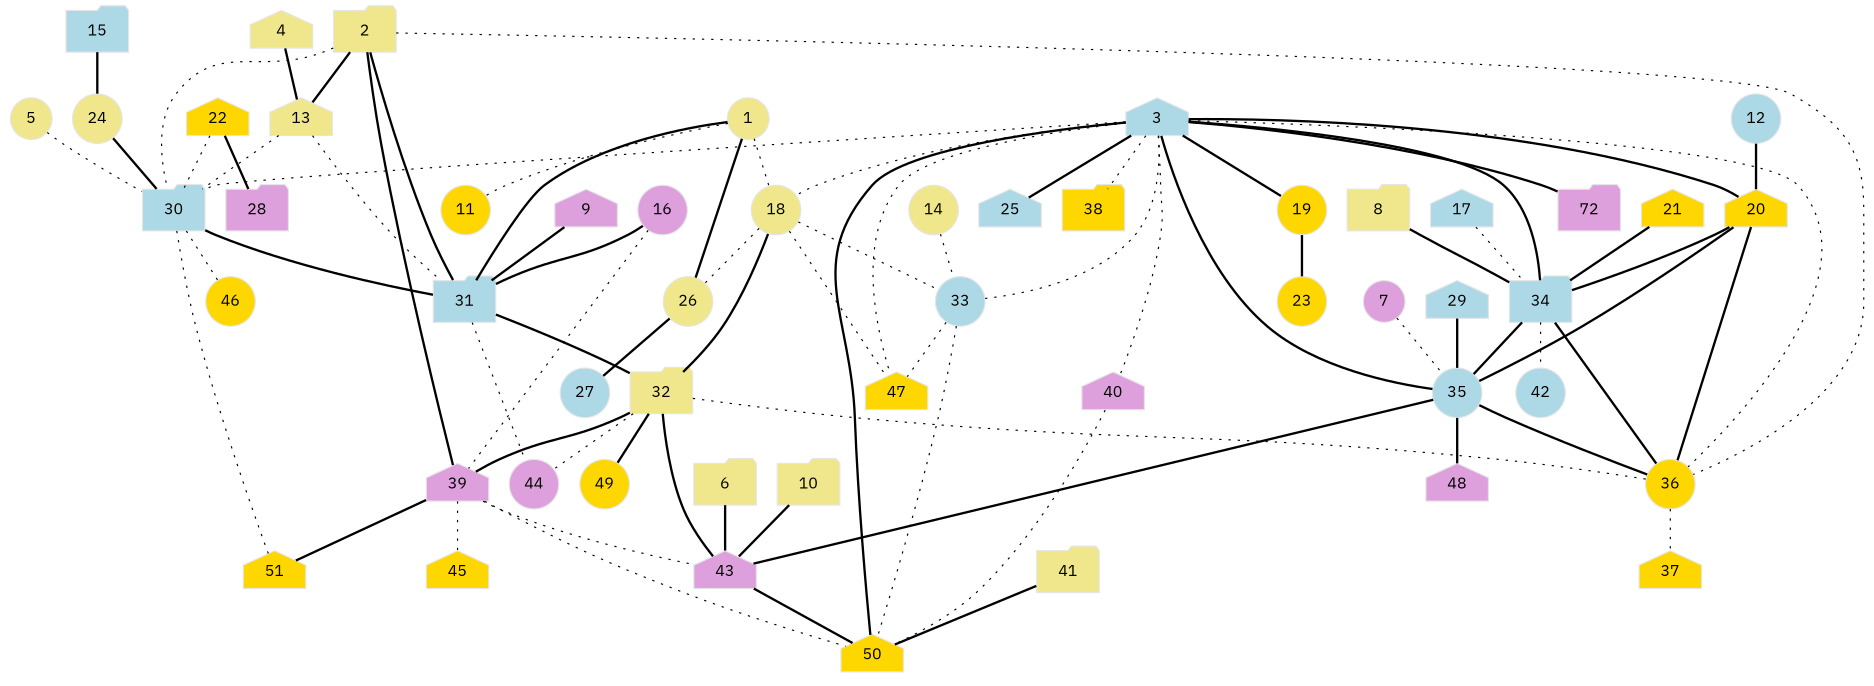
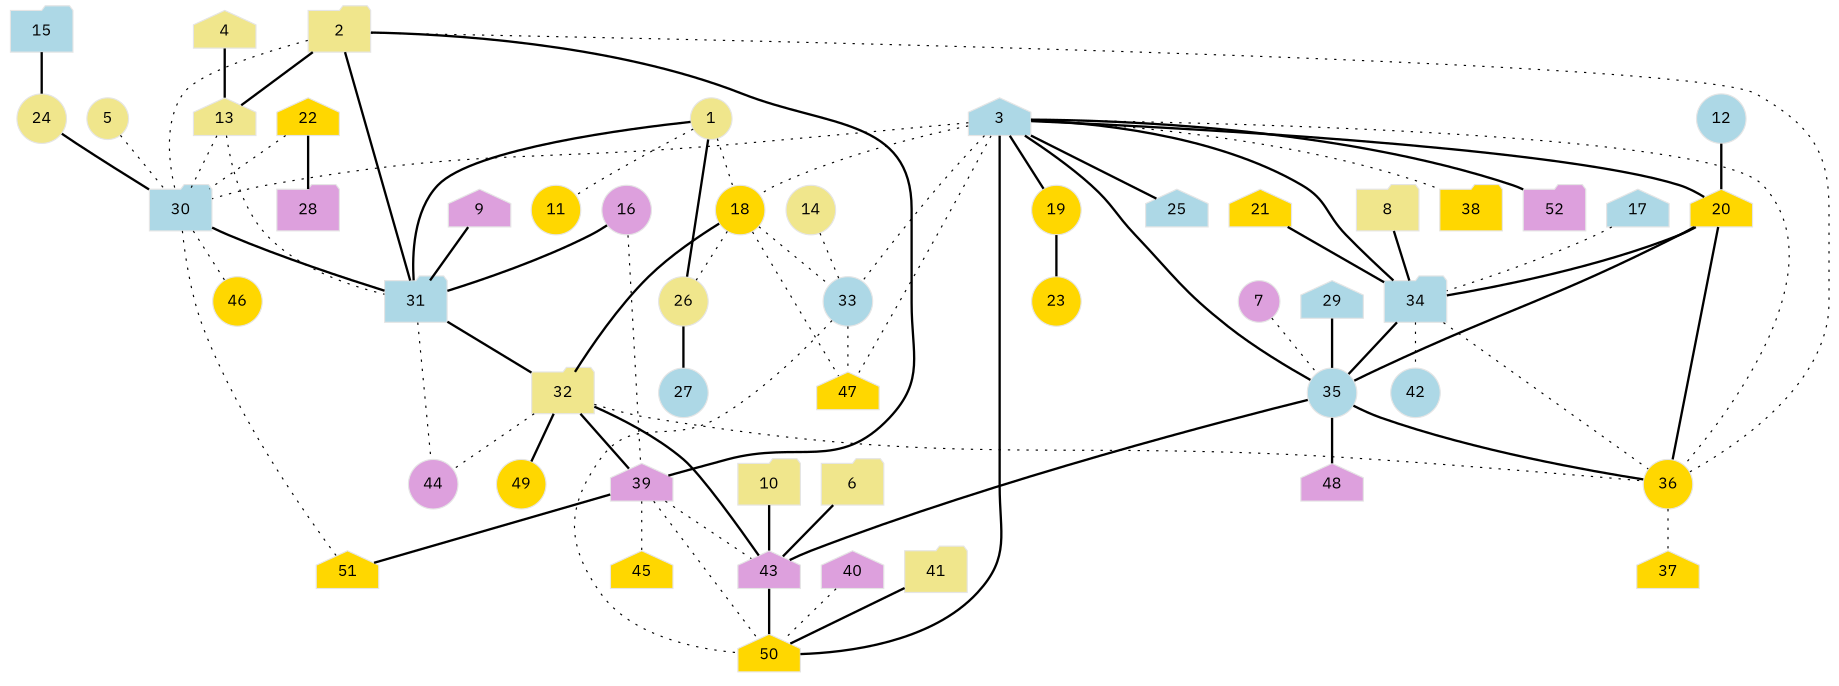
  graph {
    fontname="IBM Plex Sans"
    node [color=gray90 fillcolor=gold fontname="IBM Plex Sans" shape=circle style=filled]
    edge [fontname="IBM Plex Sans" style=bold weight=1.0]
    1 [fillcolor=khaki]
    11
-   18 [fillcolor=khaki]
+   18
    26 [fillcolor=khaki]
    31 [fillcolor=lightblue shape=folder]
    33 [fillcolor=lightblue]
    47 [shape=house]
    32 [fillcolor=khaki shape=folder]
    27 [fillcolor=lightblue]
    44 [fillcolor=plum]
    2 [fillcolor=khaki shape=folder]
    13 [fillcolor=khaki shape=house]
    30 [fillcolor=lightblue shape=folder]
    36
    39 [fillcolor=plum shape=house]
    46
    51 [shape=house]
    37 [shape=house]
    50 [shape=house]
    43 [fillcolor=plum shape=house]
    45 [shape=house]
    3 [fillcolor=lightblue shape=house]
    19
    20 [shape=house]
    25 [fillcolor=lightblue shape=house]
    34 [fillcolor=lightblue shape=folder]
    35 [fillcolor=lightblue]
    38 [shape=folder]
    40 [fillcolor=plum shape=house]
-   52 [fillcolor=plum shape=folder label=72]
+   52 [fillcolor=plum shape=folder]
    23
    42 [fillcolor=lightblue]
    48 [fillcolor=plum shape=house]
    4 [fillcolor=khaki shape=house]
    5 [fillcolor=khaki]
    6 [fillcolor=khaki shape=folder]
    7 [fillcolor=plum]
    8 [fillcolor=khaki shape=folder]
    9 [fillcolor=plum shape=house]
    10 [fillcolor=khaki shape=folder]
    12 [fillcolor=lightblue]
    14 [fillcolor=khaki]
    15 [fillcolor=lightblue shape=folder]
    24 [fillcolor=khaki]
    16 [fillcolor=plum]
    17 [fillcolor=lightblue shape=house]
    49
    21 [shape=house]
    22 [shape=house]
    28 [fillcolor=plum shape=folder]
    29 [fillcolor=lightblue shape=house]
    41 [fillcolor=khaki shape=folder]
    1 -- 11 [style=dotted]
    1 -- 18 [style=dotted weight=4.0]
    1 -- 26 [weight=2.0]
    1 -- 31
    18 -- 26 [style=dotted weight=2.0]
    18 -- 33 [style=dotted]
    18 -- 47 [style=dotted]
    18 -- 32
    26 -- 27
    31 -- 32
    31 -- 44 [style=dotted]
    33 -- 47 [style=dotted]
    33 -- 50 [style=dotted]
    32 -- 44 [style=dotted]
    32 -- 36 [style=dotted]
    32 -- 39
    32 -- 43 [weight=2.0]
    32 -- 49
    2 -- 31
    2 -- 13
    2 -- 30 [style=dotted weight=2.0]
    2 -- 36 [style=dotted]
    2 -- 39
    13 -- 31 [style=dotted]
    13 -- 30 [style=dotted weight=2.0]
    30 -- 31 [weight=2.0]
    30 -- 46 [style=dotted]
    30 -- 51 [style=dotted]
    36 -- 37 [style=dotted]
    39 -- 51
    39 -- 50 [style=dotted]
    39 -- 43 [style=dotted weight=2.0]
    39 -- 45 [style=dotted]
    43 -- 50 [weight=2.0]
    3 -- 18 [style=dotted]
    3 -- 33 [style=dotted weight=3.0]
    3 -- 47 [style=dotted weight=3.0]
    3 -- 30 [style=dotted]
    3 -- 36 [style=dotted]
    3 -- 50
    3 -- 19
    3 -- 20
    3 -- 25
    3 -- 34
    3 -- 35
    3 -- 38 [style=dotted]
-   3 -- 40 [style=dotted]
    3 -- 52
    19 -- 23
    20 -- 36
    20 -- 34
    20 -- 35
-   34 -- 36
+   34 -- 36 [style=dotted]
    34 -- 35
    34 -- 42 [style=dotted]
    35 -- 36
    35 -- 43
    35 -- 48
    40 -- 50 [style=dotted]
    4 -- 13
    5 -- 30 [style=dotted]
    6 -- 43
    7 -- 35 [style=dotted]
    8 -- 34
    9 -- 31
    10 -- 43
    12 -- 20
    14 -- 33 [style=dotted]
    15 -- 24
    24 -- 30
    16 -- 31
    16 -- 39 [style=dotted]
    17 -- 34 [style=dotted]
    21 -- 34
    22 -- 30 [style=dotted]
    22 -- 28
    29 -- 35
    41 -- 50
  }
